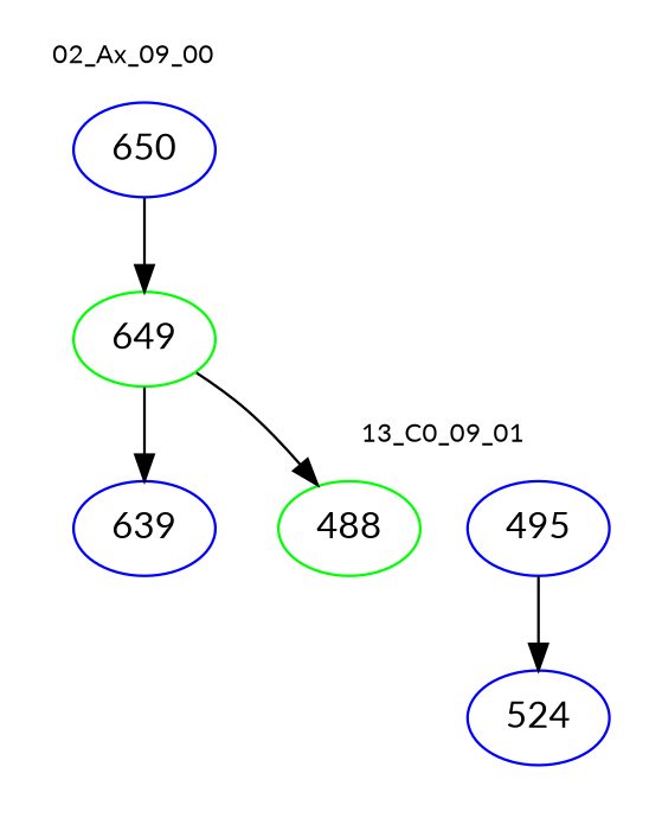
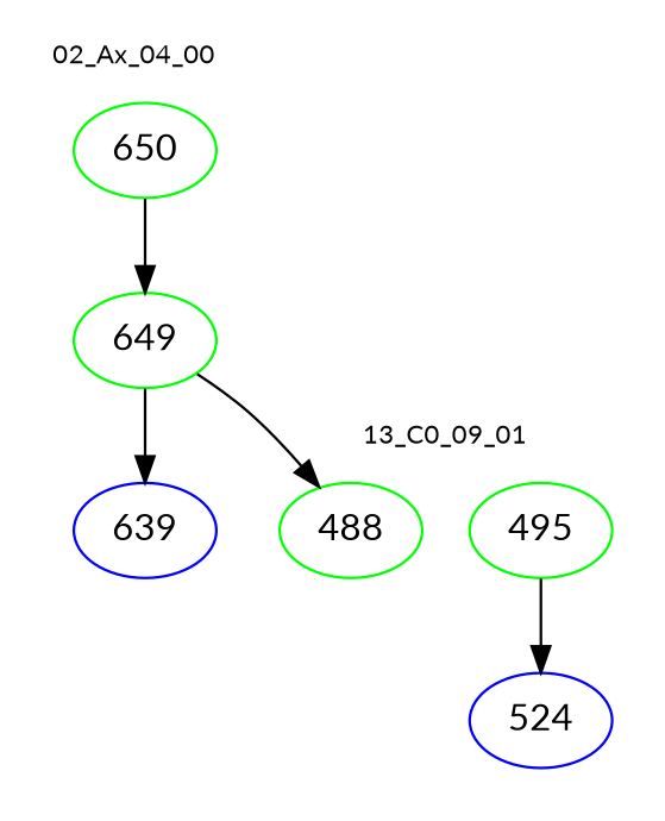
  digraph {
    fontname=Lato
    node [color=blue fontname=Lato]
    edge [color=black fontname=Lato]
-   n1 [label=650]
+   n1 [color=green label=650]
    n2 [label=639]
    n3 [color=green label=649]
-   n4 [label=495]
+   n4 [color=green label=495]
    n5 [color=green label=488]
    n6 [label=524]
    subgraph cluster_1 {
      color=white
      fontsize=10
-     label="02_Ax_09_00"
+     label="02_Ax_04_00"
      n1
      n2
      n3
    }
    subgraph cluster_2 {
      color=white
      fontsize=10
      label="13_C0_09_01"
      n4
      n5
      n6
    }
    n1 -> n3
    n3 -> n2
    n3 -> n5
    n4 -> n6
  }
